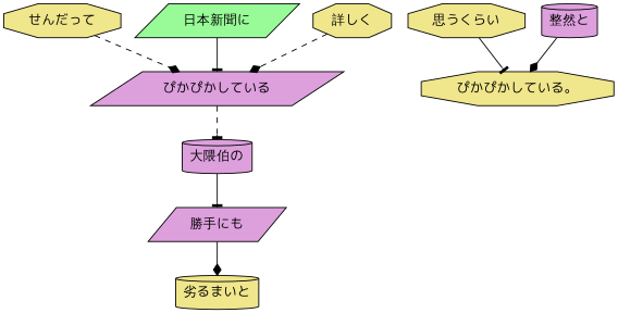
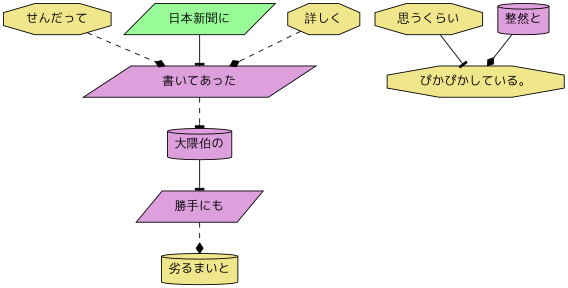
  digraph {
    fontname="DejaVu Sans Mono"
    node [fillcolor=khaki fontname="DejaVu Sans Mono" shape=octagon style=filled]
    edge [arrowhead=diamond fontname="DejaVu Sans Mono" style=solid]
    n1 [label="せんだって"]
-   n2 [fillcolor=plum label="ぴかぴかしている" shape=parallelogram]
+   n2 [fillcolor=plum label="書いてあった" shape=parallelogram]
    n3 [fillcolor=plum label="大隈伯の" shape=cylinder]
    n4 [fillcolor=palegreen label="日本新聞に" shape=parallelogram]
    n5 [label="詳しく"]
    n6 [fillcolor=plum label="勝手にも" shape=parallelogram]
    n7 [label="劣るまいと" shape=cylinder]
    n8 [label="思うくらい"]
    n9 [label="ぴかぴかしている。"]
    n10 [fillcolor=plum label="整然と" shape=cylinder]
    n1 -> n2 [style=dashed]
    n2 -> n3 [arrowhead=tee style=dashed]
    n3 -> n6 [arrowhead=tee]
    n4 -> n2 [arrowhead=tee]
    n5 -> n2 [style=dashed]
-   n6 -> n7
+   n6 -> n7 [style=dashed]
    n8 -> n9 [arrowhead=tee]
    n10 -> n9
  }
